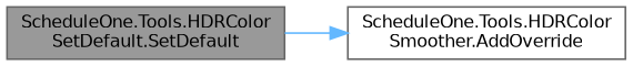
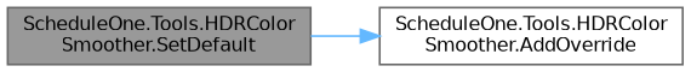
  digraph {
    rankdir=LR
    fontname="DejaVu Sans"
    node [fontname="DejaVu Sans" fontsize=10 shape=box style=filled]
-   n1 [color=gray40 fillcolor=grey60 fontcolor=black height=0.2 label="ScheduleOne.Tools.HDRColor\lSetDefault.SetDefault" width=0.4]
+   n1 [color=gray40 fillcolor=grey60 fontcolor=black height=0.2 label="ScheduleOne.Tools.HDRColor\lSmoother.SetDefault" width=0.4]
    n2 [color=grey40 fillcolor=white height=0.2 label="ScheduleOne.Tools.HDRColor\lSmoother.AddOverride" width=0.4]
    n1 -> n2 [color=steelblue1 fontname="DejaVu Sans" fontsize=10 labelfontname=Helvetica labelfontsize=10 style=solid]
  }
